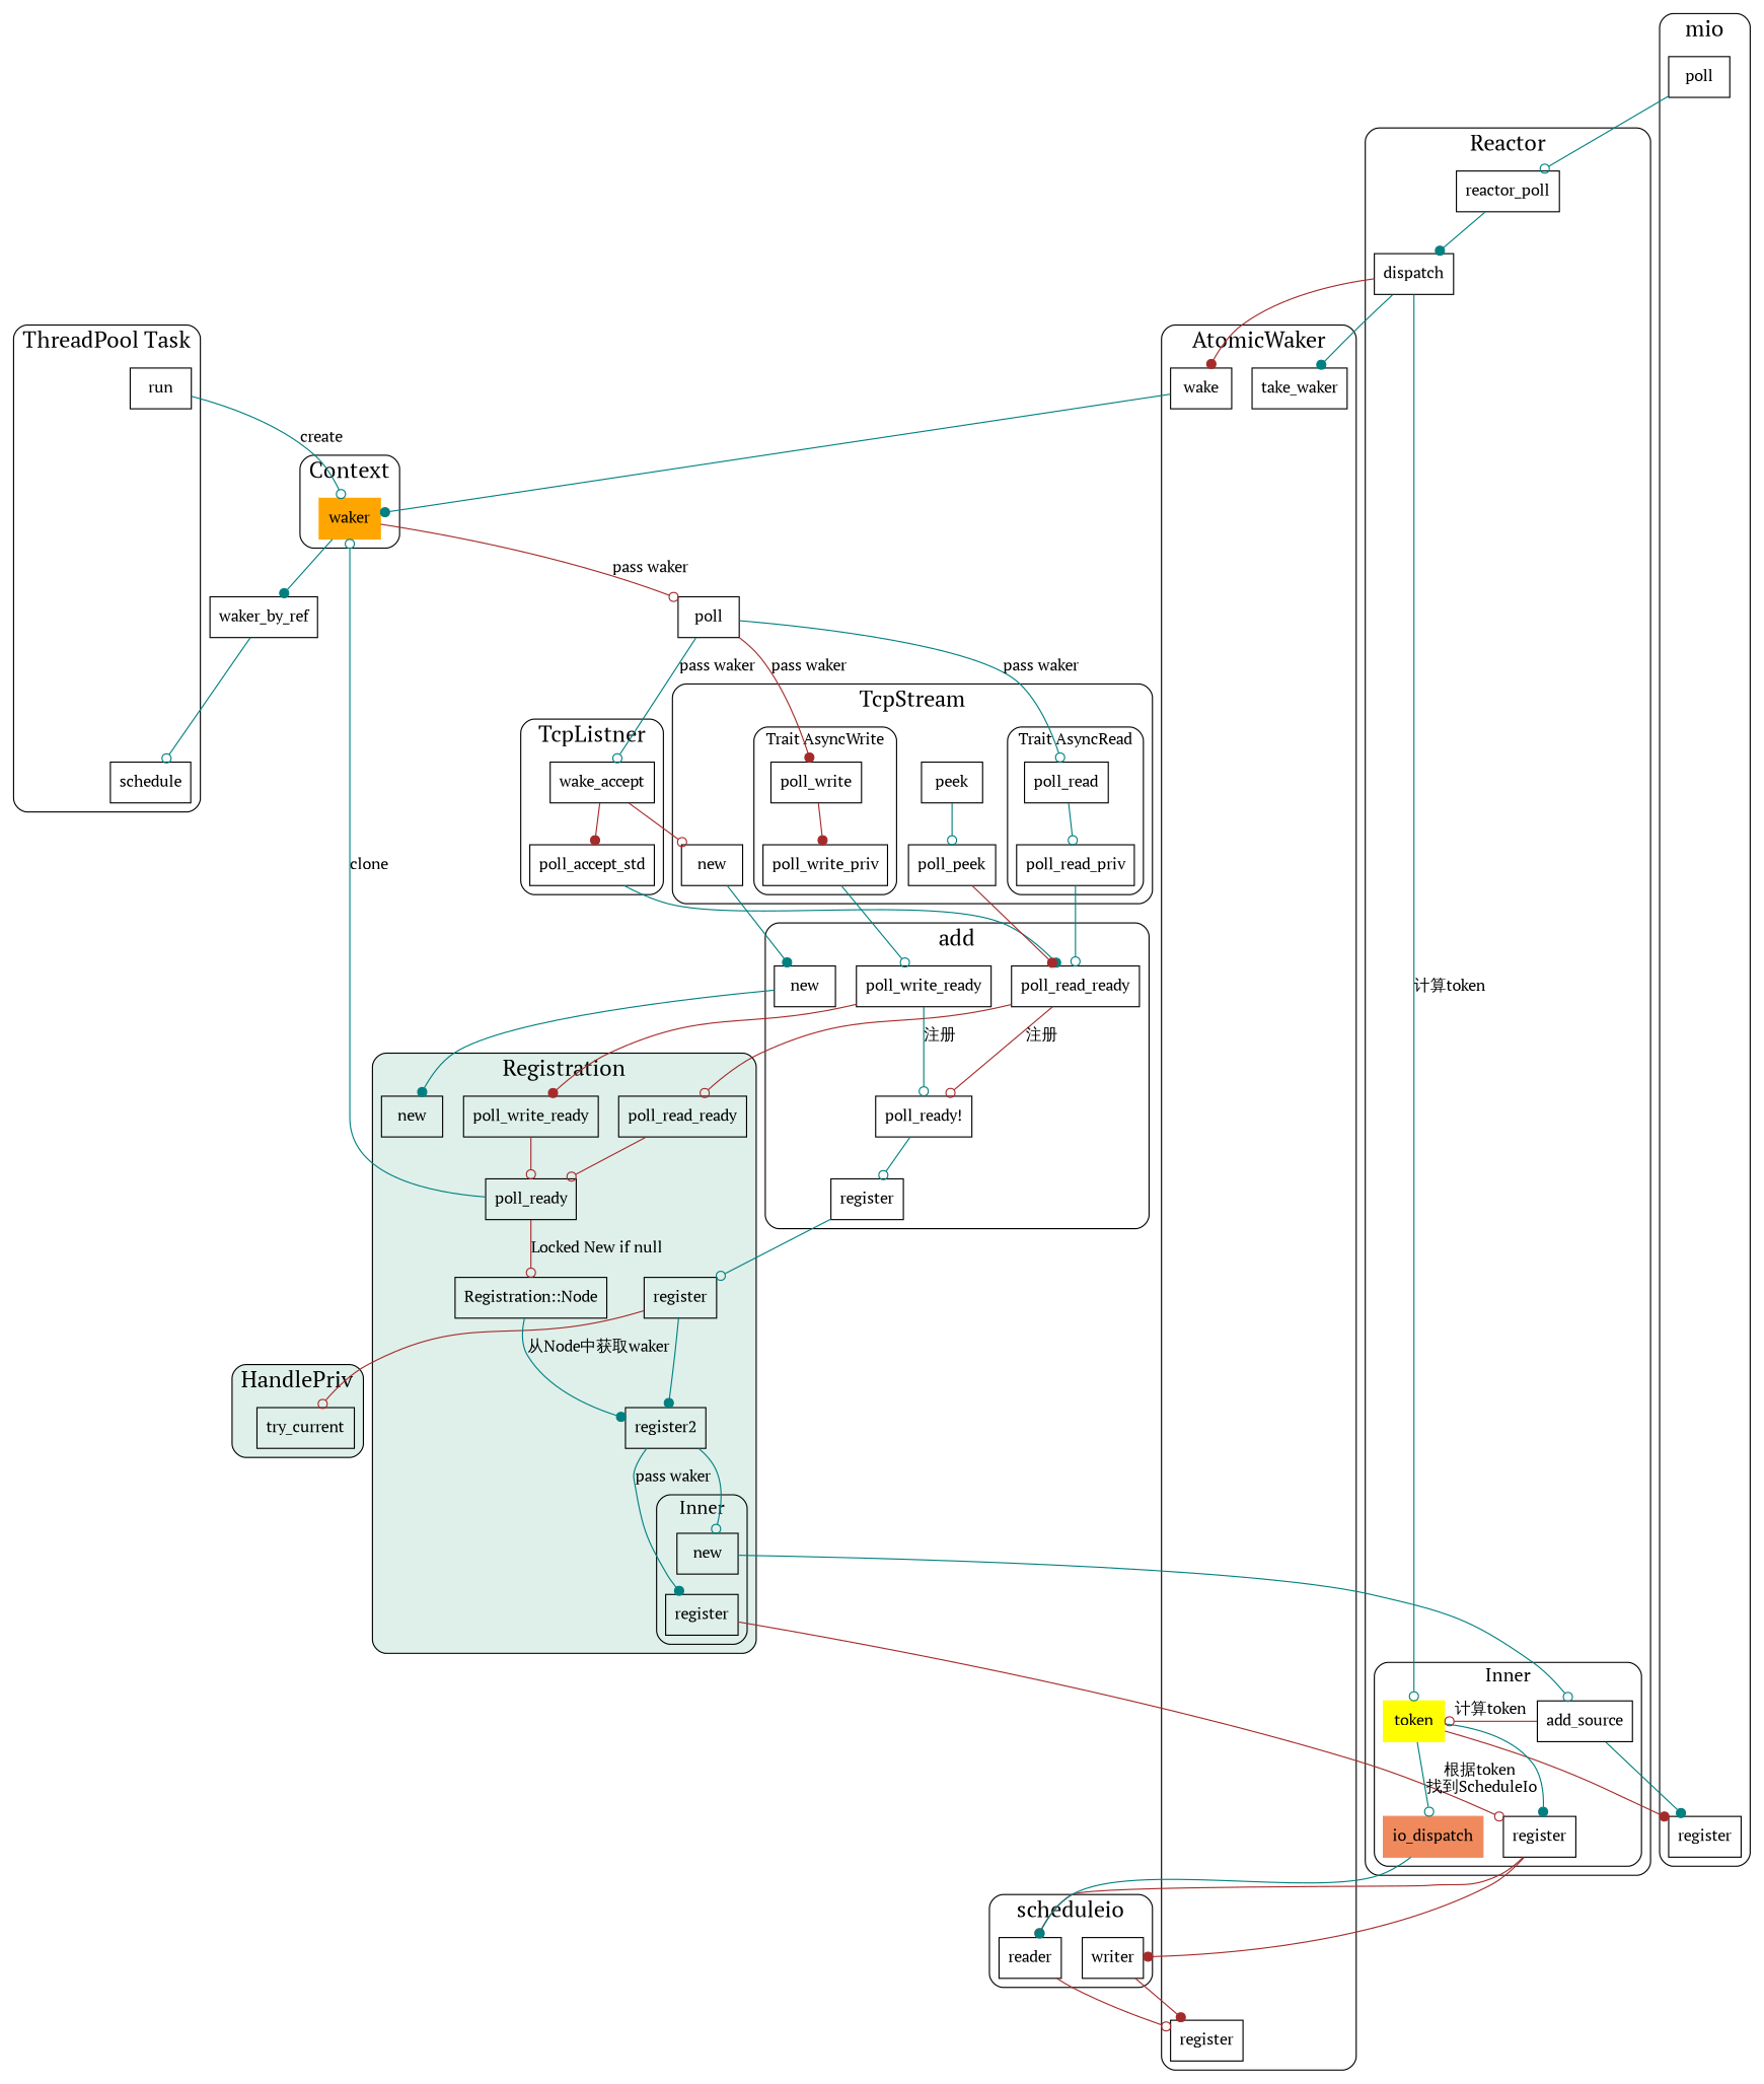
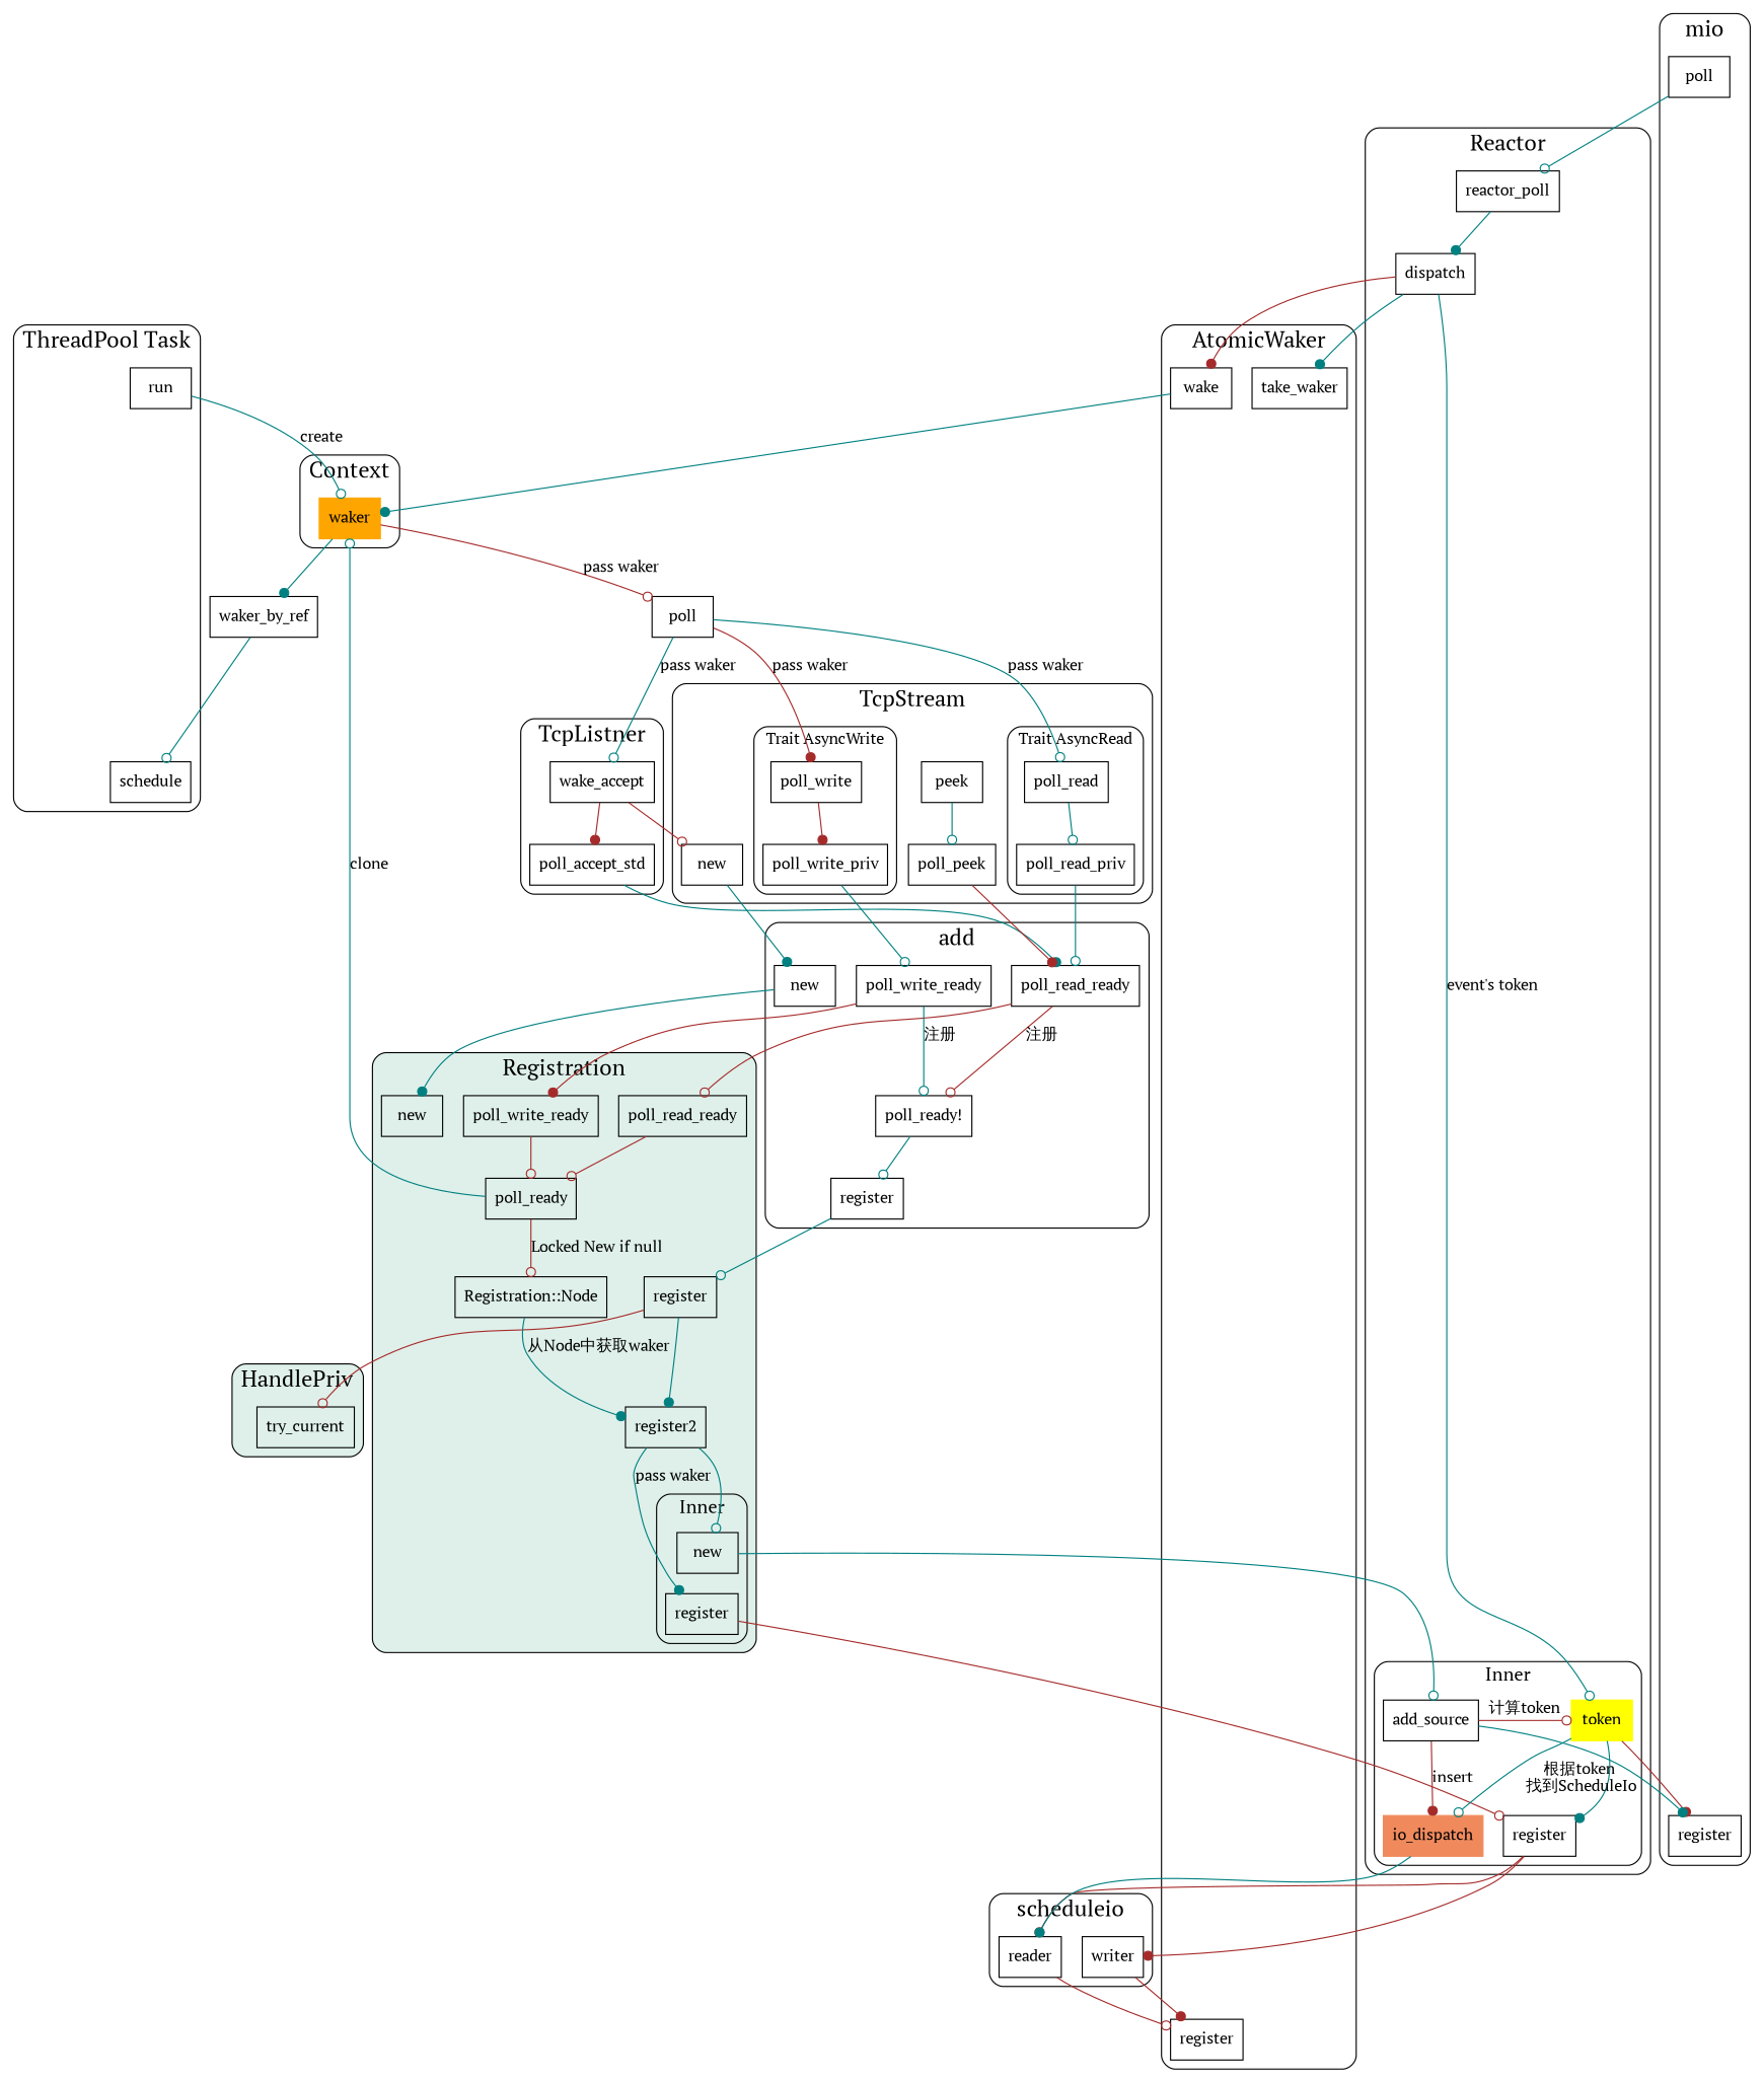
  digraph {
    fontname="PT Serif"
    newrank=true
    node [fontname="PT Serif" shape=box]
    edge [arrowhead=odot color=teal fontname="PT Serif"]
    n1 [label=run]
    n2 [label=schedule]
    n3 [color=orange label=waker style=filled]
    n4 [label=wake_accept]
    poll_accept_std
    poll_read
    poll_read_priv
    poll_write
    poll_write_priv
    n10 [label=new]
    peek
    poll_peek
    n13 [label=new]
    n14 [label="poll_ready!"]
    poll_read_ready
    poll_write_ready
    register
    n18 [label=try_current]
    n19 [label=new]
    n20 [label=register]
    n21 [label=new]
    n22 [label=poll_read_ready]
    n23 [label=poll_ready]
    n24 [label=poll_write_ready]
    n25 [label=register]
    n26 [label=register2]
    n27 [label="Registration::Node"]
    n28 [label=poll]
    n29 [label=register]
    token [color=yellow style=filled]
    add_source
    n32 [label=register]
    n33 [color="#f08a5d" label=io_dispatch style=filled]
    reactor_poll
    dispatch
    reader
    writer
    n38 [label=register]
    n39 [label=wake]
    n40 [label=take_waker]
    poll
    waker_by_ref
    subgraph cluster_1 {
      fontsize=20
      label="ThreadPool Task"
      style=rounded
      n1
      n2
    }
    subgraph cluster_2 {
      fontsize=20
      label=Context
      style=rounded
      n3
    }
    subgraph cluster_3 {
      fontsize=20
      label=TcpListner
      style=rounded
      n4
      poll_accept_std
    }
    subgraph cluster_4 {
      fontsize=20
      label=TcpStream
      style=rounded
      n10
      peek
      poll_peek
      subgraph cluster_5 {
        fontsize=14
        label="Trait AsyncRead"
        style=rounded
        poll_read
        poll_read_priv
      }
      subgraph cluster_6 {
        fontsize=14
        label="Trait AsyncWrite"
        style=rounded
        poll_write
        poll_write_priv
      }
    }
    subgraph cluster_7 {
      fontsize=20
      label=add
      style=rounded
      n13
      n14
      poll_read_ready
      poll_write_ready
      register
    }
    subgraph cluster_8 {
      bgcolor="#dff0ea"
      fontsize=20
      label=HandlePriv
      style=rounded
      n18
    }
    subgraph cluster_9 {
      fontsize=20
      label=scheduleio
      style=rounded
      reader
      writer
    }
    subgraph cluster_10 {
      bgcolor="#dff0ea"
      fontsize=20
      label=Registration
      style=rounded
      n21
      n22
      n23
      n24
      n25
      n26
      n27
      subgraph cluster_11 {
        bgcolor="#dff0ea"
        fontsize=16
        label=Inner
        style=rounded
        n19
        n20
      }
    }
    subgraph cluster_12 {
      fontsize=20
      label=mio
      style=rounded
      n28
      n29
    }
    subgraph cluster_13 {
      fontsize=20
      label=Reactor
      style=rounded
      reactor_poll
      dispatch
      subgraph cluster_14 {
        fontsize=16
        label=Inner
        rankdir=LR
        style=rounded
        n32
        n33
        subgraph sub_15 {
          fontsize=16
          label=Inner
          rank=same
          rankdir=LR
          style=rounded
          token
          add_source
        }
      }
    }
    subgraph cluster_16 {
      fontsize=20
      label=AtomicWaker
      style=rounded
      n38
      n39
      n40
    }
    n1 -> n3 [label=create]
    n3 -> poll [color=brown label="pass waker"]
    n3 -> waker_by_ref [arrowhead=dot]
    n4 -> poll_accept_std [arrowhead=dot color=brown]
    n4 -> n10 [color=brown]
    poll_accept_std -> poll_read_ready [arrowhead=dot]
    poll_read -> poll_read_priv
    poll_read_priv -> poll_read_ready
    poll_write -> poll_write_priv [arrowhead=dot color=brown]
    poll_write_priv -> poll_write_ready
    n10 -> n13 [arrowhead=dot]
    peek -> poll_peek
    poll_peek -> poll_read_ready [arrowhead=dot color=brown]
    n13 -> n21 [arrowhead=dot]
    n14 -> register
    poll_read_ready -> n14 [color=brown label="注册"]
    poll_read_ready -> n22 [color=brown]
    poll_write_ready -> n14 [label="注册"]
    poll_write_ready -> n24 [arrowhead=dot color=brown]
    register -> n25
    n19 -> add_source
    n20 -> n32 [color=brown]
    n22 -> n23 [color=brown]
    n23 -> n3 [label=clone]
    n23 -> n27 [color=brown label="Locked New if null"]
    n24 -> n23 [color=brown]
    n25 -> n18 [color=brown]
    n25 -> n26 [arrowhead=dot]
    n26 -> n19
    n26 -> n20 [arrowhead=dot label="pass waker"]
    n27 -> n26 [arrowhead=dot label="从Node中获取waker"]
    n28 -> reactor_poll
    token -> n29 [arrowhead=dot color=brown]
    token -> n32 [arrowhead=dot]
    token -> n33 [label="根据token \n找到ScheduleIo"]
    add_source -> n29 [arrowhead=dot]
    add_source -> token [color=brown label="计算token"]
+   add_source -> n33 [arrowhead=dot color=brown label=insert]
    n32 -> reader [color=brown]
    n32 -> writer [arrowhead=dot color=brown]
    n33 -> reader [arrowhead=dot]
    reactor_poll -> dispatch [arrowhead=dot]
-   dispatch -> token [label="计算token"]
+   dispatch -> token [label="event's token"]
    dispatch -> n39 [arrowhead=dot color=brown]
    dispatch -> n40 [arrowhead=dot]
    reader -> n38 [color=brown]
    writer -> n38 [arrowhead=dot color=brown]
    n39 -> n3 [arrowhead=dot]
    poll -> n4 [label="pass waker"]
    poll -> poll_read [label="pass waker"]
    poll -> poll_write [arrowhead=dot color=brown label="pass waker"]
    waker_by_ref -> n2
  }
